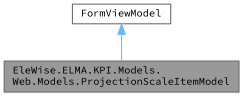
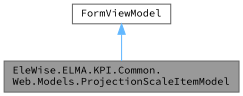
  digraph {
    fontname="Source Code Pro"
    node [color=gray40 fontname="Source Code Pro" fontsize=10 shape=box style=filled]
-   n1 [fillcolor=grey60 fontcolor=black height=0.2 label="EleWise.ELMA.KPI.Models.\lWeb.Models.ProjectionScaleItemModel" width=0.4]
+   n1 [fillcolor=grey60 fontcolor=black height=0.2 label="EleWise.ELMA.KPI.Common.\lWeb.Models.ProjectionScaleItemModel" width=0.4]
    n2 [fillcolor=white height=0.2 label=FormViewModel width=0.4]
    n2 -> n1 [color=steelblue1 dir=back fontname="Source Code Pro" fontsize=10 labelfontname=Helvetica labelfontsize=10 style=solid]
  }
